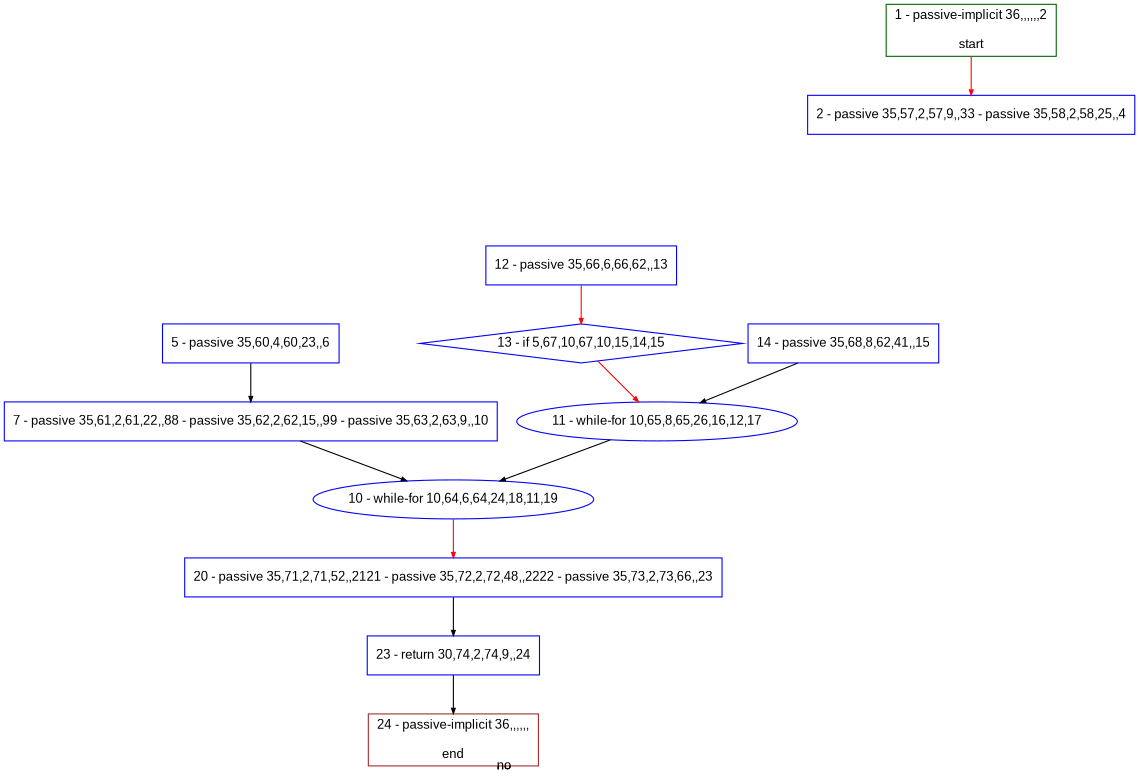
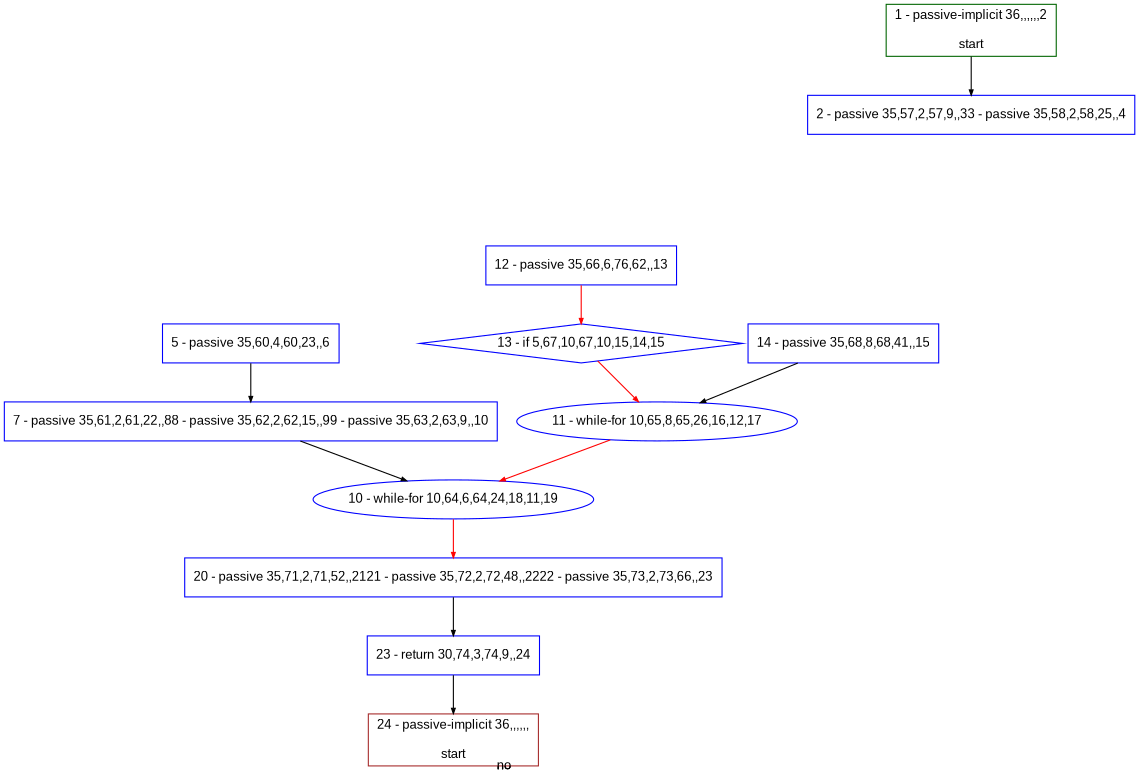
  digraph {
    bgcolor=white
    compound=true
    fillcolor="#FFFFCC"
    fontname=Arial
    fontsize=12
    pack=true
    packmode=clust
    style="rounded,filled"
    node [color="#0000ff" compound=true fillcolor="#ffffff" fixedsize=false fontname=Arial fontsize=12 node_initialized=no shape=box style=filled]
    edge [arrowhead=normal arrowsize=0.5 arrowtail=none color="#000000" compound=true dir=forward fontcolor=black fontname=Arial fontsize=12]
    n1 [label="2 - passive 35,57,2,57,9,,33 - passive 35,58,2,58,25,,4"]
    n2 [color="#006400" label="1 - passive-implicit 36,,,,,,2\n\nstart"]
    n3 [label="5 - passive 35,60,4,60,23,,6"]
    n4 [label="7 - passive 35,61,2,61,22,,88 - passive 35,62,2,62,15,,99 - passive 35,63,2,63,9,,10"]
    n5 [label="10 - while-for 10,64,6,64,24,18,11,19" shape=oval]
    n6 [label="20 - passive 35,71,2,71,52,,2121 - passive 35,72,2,72,48,,2222 - passive 35,73,2,73,66,,23"]
    n7 [label="11 - while-for 10,65,8,65,26,16,12,17" shape=oval]
-   n8 [label="23 - return 30,74,2,74,9,,24"]
-   n9 [label="12 - passive 35,66,6,66,62,,13"]
+   n8 [label="23 - return 30,74,3,74,9,,24"]
+   n9 [label="12 - passive 35,66,6,76,62,,13"]
    n10 [label="13 - if 5,67,10,67,10,15,14,15" shape=diamond]
-   n11 [color="#a52a2a" label="24 - passive-implicit 36,,,,,,\n\nend"]
-   n12 [label="14 - passive 35,68,8,62,41,,15"]
-   n2 -> n1 [color="#ff0000"]
+   n11 [color="#a52a2a" label="24 - passive-implicit 36,,,,,,\n\nstart"]
+   n12 [label="14 - passive 35,68,8,68,41,,15"]
+   n2 -> n1
    n3 -> n4
    n4 -> n5
    n5 -> n6 [color="#ff0000" label=no]
    n6 -> n8
-   n7 -> n5 [label=no]
+   n7 -> n5 [color="#ff0000" label=no]
    n8 -> n11
    n9 -> n10 [color="#ff0000"]
    n10 -> n7 [color="#ff0000" label=no]
    n12 -> n7
  }
